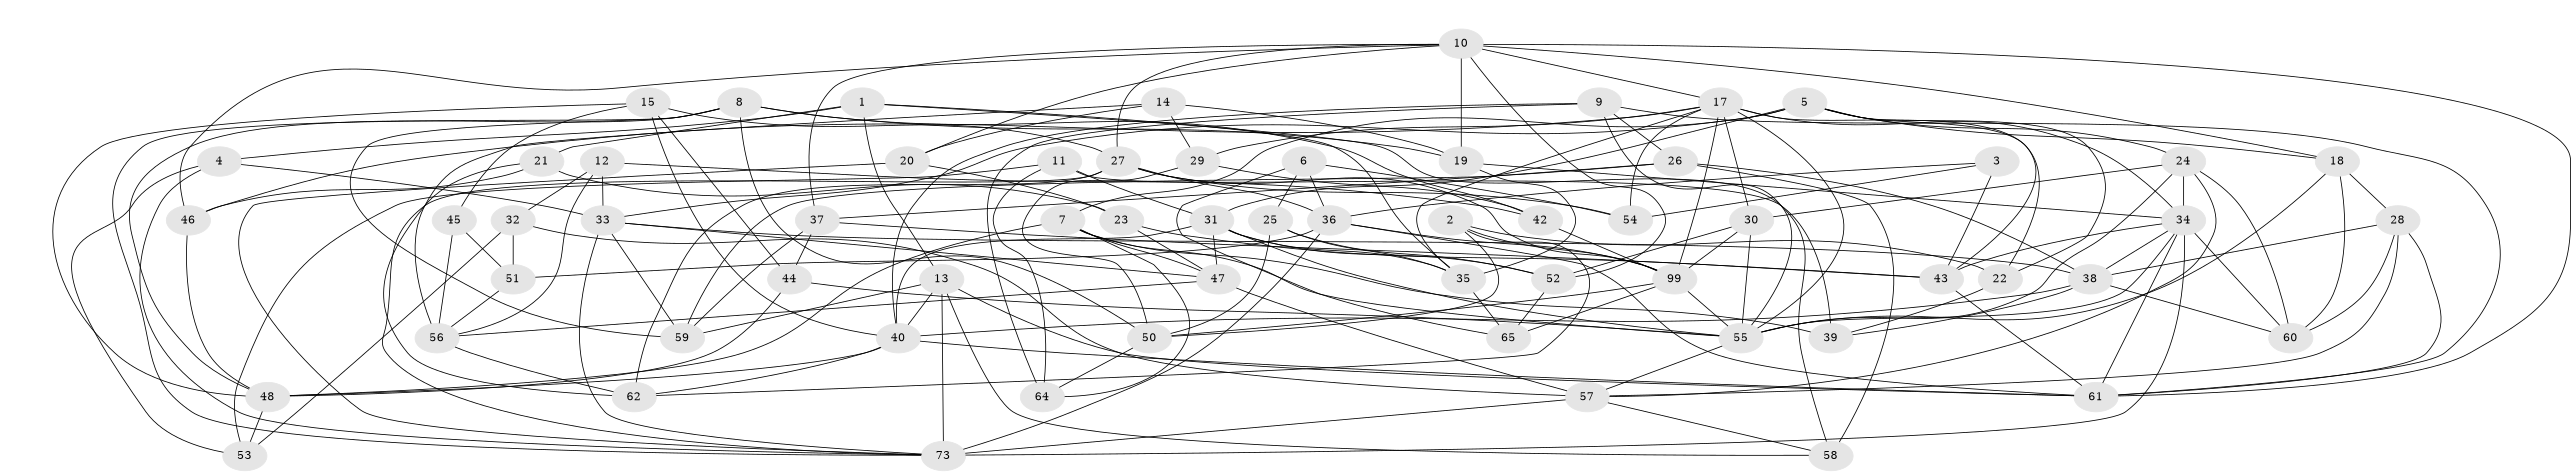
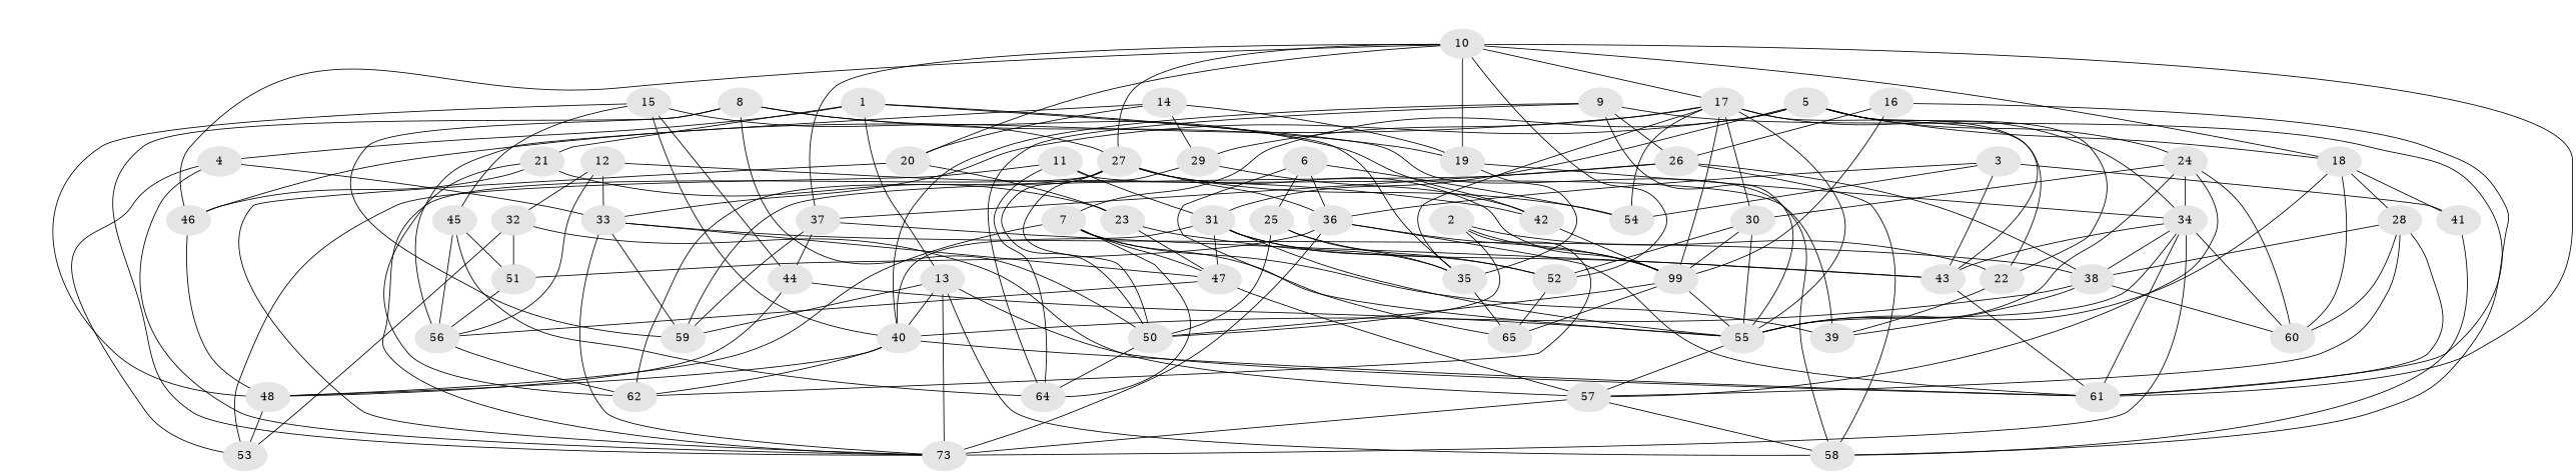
  graph {
    node [color=gray90 style=filled]
    edge [weight=1.0]
    1
    4
    13
    21
    35
    58
    33
    53
    n9 [label=73]
    59
    40
    61
    62
    46
    23
    65
    2
    22
    n19 [label=99]
    50
    39
    55
    64
    3
    36
+   41
    43
    54
    51
    47
    38
    5
    7
    18
    24
    31
    48
    28
    60
    30
    34
    57
    52
    6
    25
    56
    8
    19
    42
    9
    26
    37
    10
    17
    20
    27
    29
    44
    11
    12
    32
    14
    15
    45
+   16
    1 -- 4
    1 -- 13
    1 -- 21
    1 -- 35
    1 -- 58
    4 -- 33
    4 -- 53
    4 -- n9
    13 -- 58
    13 -- n9 [weight=3.0]
    13 -- 59
    13 -- 40
    13 -- 61
    21 -- 62
    21 -- 46
    21 -- 23
    35 -- 65
    33 -- n9
    33 -- 59
    33 -- 47
    33 -- 38
    40 -- 61
    40 -- 62
    40 -- 48
    46 -- 48
    23 -- 43
    23 -- 47
    2 -- 62
    2 -- 22
    2 -- n19
    2 -- 50
    22 -- 39
    n19 -- 65
    n19 -- 50
    n19 -- 55
    50 -- 64
    55 -- 57
    3 -- 36
+   3 -- 41
    3 -- 43
    3 -- 54
    36 -- n9
    36 -- 61
    36 -- n19
    36 -- 51
+   41 -- 58
    43 -- 61
    51 -- 56
    47 -- 57
    47 -- 56
    38 -- 40
    38 -- 39
    38 -- 60
    5 -- 33
    5 -- 22
    5 -- 43
    5 -- 7
    5 -- 18
    5 -- 24
    5 -- 31 [weight=2.0]
    7 -- 39
    7 -- 55
    7 -- 64
    7 -- 47
    7 -- 48 [weight=2.0]
    18 -- 55
+   18 -- 41
    18 -- 28
    18 -- 60
    24 -- 55
    24 -- 60
    24 -- 30 [weight=2.0]
    24 -- 34
    24 -- 57
    31 -- 35
    31 -- 40
    31 -- 55
    31 -- 47
    31 -- 52
    48 -- 53
    28 -- 61
    28 -- 38
    28 -- 60
    28 -- 57
    30 -- n19
    30 -- 55
    30 -- 52
    34 -- n9
    34 -- 61
    34 -- 55
    34 -- 43 [weight=2.0]
    34 -- 38
    34 -- 60
    57 -- 58
    57 -- n9 [weight=2.0]
    52 -- 65
    6 -- 65
    6 -- 36
    6 -- 54
    6 -- 25
    25 -- 35
    25 -- 50
    25 -- 52
    56 -- 62
    8 -- n9
    8 -- 59
    8 -- 50
-   8 -- 48
    8 -- 19
    8 -- 42
    19 -- 35
    19 -- 34
    42 -- n19
    9 -- 40
    9 -- 61
    9 -- 55
    9 -- 64
    9 -- 26
    26 -- 58
    26 -- 59
    26 -- 38
    26 -- 37
    37 -- 59
    37 -- 43
    37 -- 44
    10 -- 61
    10 -- 46
    10 -- 18
    10 -- 52
    10 -- 19
    10 -- 37
    10 -- 17
    10 -- 20
    10 -- 27
    17 -- 35
    17 -- 46
    17 -- 22
    17 -- n19 [weight=2.0]
    17 -- 55
    17 -- 54
    17 -- 30
    17 -- 34
    17 -- 29
    20 -- n9
    20 -- 23
    27 -- n9
    27 -- 62
    27 -- n19
+   27 -- 50
    27 -- 36
    27 -- 54
    29 -- 50
    29 -- 42
    44 -- 55
    44 -- 48
    11 -- 53
    11 -- 39
    11 -- 64
    11 -- 31
    12 -- 33
    12 -- 56
    12 -- 42
    12 -- 32
    32 -- 53
    32 -- 51
    32 -- 57
    14 -- 56
    14 -- 19
    14 -- 20 [weight=2.0]
    14 -- 29
    15 -- 40
    15 -- 48
    15 -- 27
    15 -- 44
    15 -- 45
+   45 -- 64
    45 -- 51
    45 -- 56
+   16 -- 58
+   16 -- n19
+   16 -- 26
  }
